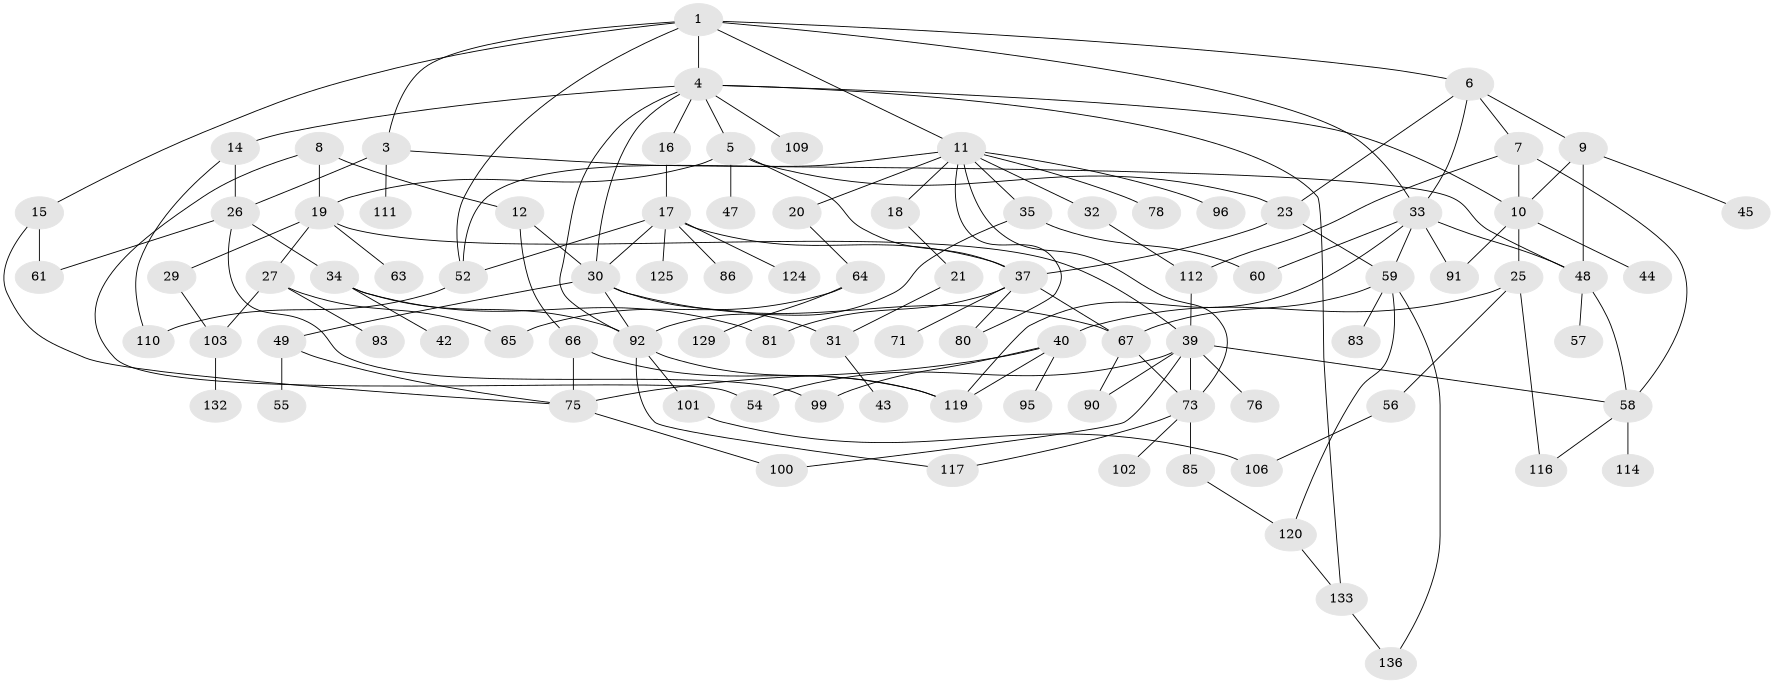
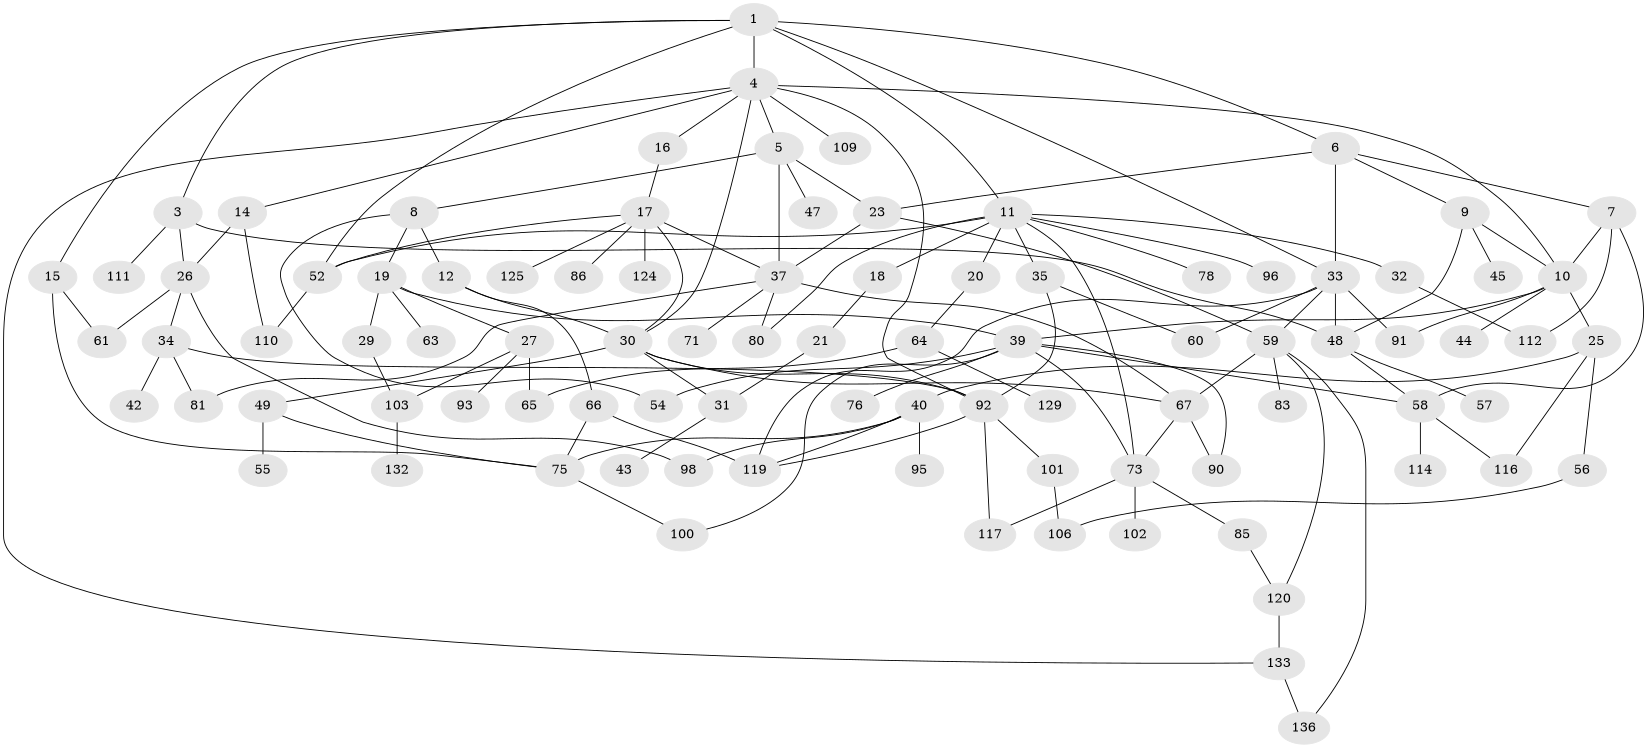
  graph {
    node [color=gray90 style=filled]
    1 [super="+2"]
    3 [super="+89"]
    4 [super="+28"]
    6
    11 [super="+62"]
    15 [super="+53"]
    33 [super="+122"]
    52 [super="+98"]
    26 [super="+123"]
    48 [super="+97"]
    111
    5 [super="+127"]
    10 [super="+13"]
    16 [super="+50"]
    30 [super="+84"]
    92 [super="+107"]
    109
    133
    14 [super="+121"]
    23 [super="+104"]
    7 [super="+115"]
    9 [super="+24"]
    18
    20
    32
    35
    73 [super="+79"]
    78
    80 [super="+105"]
    96
    61 [super="+72"]
    75 [super="+135"]
    91
    59 [super="+74"]
    60
    119 [super="+131"]
    110 [super="+113"]
    34 [super="+38"]
-   99
+   99 [label=98]
    58 [super="+70"]
    57 [super="+94"]
    8
    37 [super="+88"]
    47
    25
    39 [super="+69"]
    44
    17 [super="+36"]
    31 [super="+87"]
    49 [super="+68"]
    67 [super="+82"]
    117
    101 [super="+118"]
    136
    12 [super="+22"]
    19
    54 [super="+77"]
    81 [super="+126"]
    71
    112
    45
    116
    114
    66
    27 [super="+46"]
    29
    63
    40 [super="+51"]
    56
    76
    90 [super="+130"]
    100
    21 [super="+41"]
    64
    85 [super="+108"]
    102
    86
    124
    125
    65
    93 [super="+134"]
    103
    129
    43
    83
    120 [super="+128"]
    95
    106
    42
    132
    55
    1 -- 3
    1 -- 4
    1 -- 6
    1 -- 11
    1 -- 15
    1 -- 33
    1 -- 52
    3 -- 26
    3 -- 48
    3 -- 111
    4 -- 5
    4 -- 10
    4 -- 16
    4 -- 30
    4 -- 92
    4 -- 109
    4 -- 133
    4 -- 14
    6 -- 33
    6 -- 23
    6 -- 7
    6 -- 9
    11 -- 52
    11 -- 18
    11 -- 20
    11 -- 32
    11 -- 35
    11 -- 73
    11 -- 78
    11 -- 80
    11 -- 96
    15 -- 61
    15 -- 75
    33 -- 48
    33 -- 91
    33 -- 59
    33 -- 60
    33 -- 119
    52 -- 110
    26 -- 61
    26 -- 34
    26 -- 99
    48 -- 58
    48 -- 57
    5 -- 23
-   5 -- 19
+   5 -- 8
    5 -- 37
    5 -- 47
    10 -- 91
    10 -- 25
-   112 -- 39
+   10 -- 39
    10 -- 44
    16 -- 17
    30 -- 92
    30 -- 31
    30 -- 49
    30 -- 67
    92 -- 119
    92 -- 117
    92 -- 101
    133 -- 136
    14 -- 26
    14 -- 110
    23 -- 59
    23 -- 37
    7 -- 10
    7 -- 58 [weight=2]
    7 -- 112
    9 -- 48
    9 -- 10
    9 -- 45
    18 -- 21
    20 -- 64
    32 -- 112
    35 -- 92
    35 -- 60
    73 -- 117
    73 -- 85
    73 -- 102
    75 -- 100
    59 -- 67
    59 -- 136
    59 -- 83
    59 -- 120
    34 -- 92
    34 -- 81
    34 -- 42
    58 -- 116
    58 -- 114
    8 -- 12
    8 -- 19
    8 -- 54
    37 -- 80
    37 -- 67
    37 -- 81
    37 -- 71
    25 -- 116
    25 -- 40
    25 -- 56
    39 -- 73
    39 -- 58
    39 -- 54
    39 -- 76
    39 -- 90
    39 -- 100
    17 -- 52
    17 -- 30
    17 -- 37
    17 -- 86
    17 -- 124
    17 -- 125
    31 -- 43
    49 -- 75
    49 -- 55
    67 -- 73
    67 -- 90
    101 -- 106
    12 -- 30
    12 -- 66
    19 -- 39
    19 -- 27
    19 -- 29
    19 -- 63
    66 -- 75
    66 -- 119
    27 -- 65
    27 -- 93
    27 -- 103
    29 -- 103
    40 -- 75
    40 -- 119
    40 -- 99
    40 -- 95
    56 -- 106
    21 -- 31
    64 -- 65
    64 -- 129
    85 -- 120
    103 -- 132
    120 -- 133
  }
